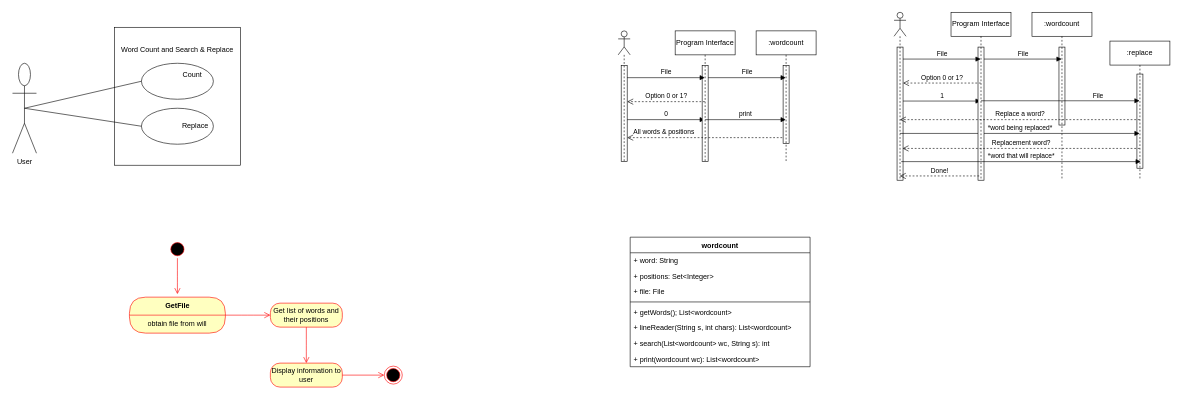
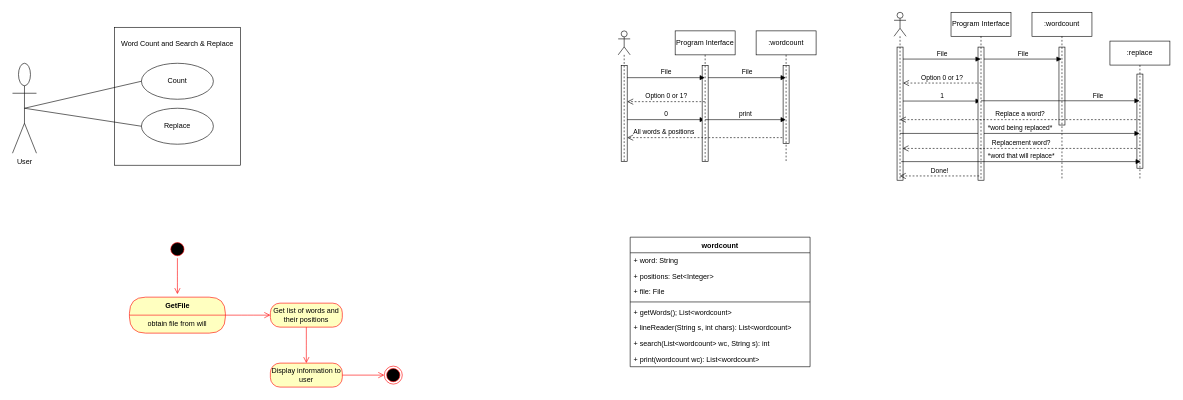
  <mxCell id="0" />
  <mxCell id="1" parent="0" />
  <mxCell id="2" value="" style="rounded=0;whiteSpace=wrap;html=1;" parent="1" vertex="1"><mxGeometry x="190" y="45" width="210" height="230" as="geometry" /></mxCell>
- <mxCell id="3" value="&lt;br&gt;Word Count and Search &amp;amp; Replace" style="text;html=1;strokeColor=none;fillColor=none;align=center;verticalAlign=middle;whiteSpace=wrap;rounded=0;" parent="1" vertex="1"><mxGeometry x="200" y="65" width="190" height="20" as="geometry" /></mxCell>
+ <mxCell id="3" value="&lt;br&gt;Word Count and Search &amp;amp; Replace" style="text;html=1;strokeColor=none;fillColor=none;align=center;verticalAlign=middle;whiteSpace=wrap;rounded=0;" parent="1" vertex="1"><mxGeometry x="200" y="55" width="190" height="20" as="geometry" /></mxCell>
  <mxCell id="4" value="" style="ellipse;whiteSpace=wrap;html=1;" parent="1" vertex="1"><mxGeometry x="235" y="105" width="120" height="60" as="geometry" /></mxCell>
- <mxCell id="5" value="Count" style="text;html=1;strokeColor=none;fillColor=none;align=center;verticalAlign=middle;whiteSpace=wrap;rounded=0;" parent="1" vertex="1"><mxGeometry x="300" y="115" width="40" height="20" as="geometry" /></mxCell>
+ <mxCell id="5" value="Count" style="text;html=1;strokeColor=none;fillColor=none;align=center;verticalAlign=middle;whiteSpace=wrap;rounded=0;" parent="1" vertex="1"><mxGeometry x="275" y="125" width="40" height="20" as="geometry" /></mxCell>
  <mxCell id="6" value="" style="ellipse;whiteSpace=wrap;html=1;" parent="1" vertex="1"><mxGeometry x="235" y="180" width="120" height="60" as="geometry" /></mxCell>
- <mxCell id="7" value="Replace" style="text;html=1;strokeColor=none;fillColor=none;align=center;verticalAlign=middle;whiteSpace=wrap;rounded=0;" parent="1" vertex="1"><mxGeometry x="305" y="200" width="40" height="20" as="geometry" /></mxCell>
+ <mxCell id="7" value="Replace" style="text;html=1;strokeColor=none;fillColor=none;align=center;verticalAlign=middle;whiteSpace=wrap;rounded=0;" parent="1" vertex="1"><mxGeometry x="275" y="200" width="40" height="20" as="geometry" /></mxCell>
  <mxCell id="8" style="rounded=0;orthogonalLoop=1;jettySize=auto;html=1;exitX=0.5;exitY=0.5;exitDx=0;exitDy=0;exitPerimeter=0;entryX=0;entryY=0.5;entryDx=0;entryDy=0;strokeColor=#000000;endArrow=none;endFill=0;" parent="1" source="10" target="4" edge="1"><mxGeometry relative="1" as="geometry" /></mxCell>
  <mxCell id="9" style="edgeStyle=none;rounded=0;orthogonalLoop=1;jettySize=auto;html=1;exitX=0.5;exitY=0.5;exitDx=0;exitDy=0;exitPerimeter=0;entryX=0;entryY=0.5;entryDx=0;entryDy=0;endArrow=none;endFill=0;strokeColor=#000000;" parent="1" source="10" target="6" edge="1"><mxGeometry relative="1" as="geometry" /></mxCell>
  <mxCell id="10" value="User" style="shape=umlActor;verticalLabelPosition=bottom;labelBackgroundColor=#ffffff;verticalAlign=top;html=1;outlineConnect=0;" parent="1" vertex="1"><mxGeometry x="20" y="105" width="40" height="150" as="geometry" /></mxCell>
  <mxCell id="11" value="" style="ellipse;html=1;shape=startState;fillColor=#000000;strokeColor=#ff0000;" parent="1" vertex="1"><mxGeometry x="280" y="400" width="30" height="30" as="geometry" /></mxCell>
  <mxCell id="12" value="" style="edgeStyle=orthogonalEdgeStyle;html=1;verticalAlign=bottom;endArrow=open;endSize=8;strokeColor=#ff0000;" parent="1" source="11" edge="1"><mxGeometry relative="1" as="geometry"><mxPoint x="295" y="490" as="targetPoint" /></mxGeometry></mxCell>
  <mxCell id="13" value="GetFile" style="swimlane;html=1;fontStyle=1;align=center;verticalAlign=middle;childLayout=stackLayout;horizontal=1;startSize=30;horizontalStack=0;resizeParent=0;resizeLast=1;container=0;fontColor=#000000;collapsible=0;rounded=1;arcSize=30;strokeColor=#ff0000;fillColor=#ffffc0;swimlaneFillColor=#ffffc0;dropTarget=0;" parent="1" vertex="1"><mxGeometry x="215" y="495" width="160" height="60" as="geometry" /></mxCell>
  <mxCell id="14" value="obtain file from will" style="text;html=1;strokeColor=none;fillColor=none;align=center;verticalAlign=middle;spacingLeft=4;spacingRight=4;whiteSpace=wrap;overflow=hidden;rotatable=0;fontColor=#000000;" parent="13" vertex="1"><mxGeometry y="30" width="160" height="30" as="geometry" /></mxCell>
  <mxCell id="15" value="" style="edgeStyle=orthogonalEdgeStyle;html=1;verticalAlign=bottom;endArrow=open;endSize=8;strokeColor=#ff0000;" parent="1" source="13" edge="1"><mxGeometry relative="1" as="geometry"><mxPoint x="450" y="525" as="targetPoint" /></mxGeometry></mxCell>
  <mxCell id="16" value="Get list of words and their positions" style="rounded=1;whiteSpace=wrap;html=1;arcSize=40;fontColor=#000000;fillColor=#ffffc0;strokeColor=#ff0000;" parent="1" vertex="1"><mxGeometry x="450" y="505" width="120" height="40" as="geometry" /></mxCell>
  <mxCell id="17" value="" style="edgeStyle=orthogonalEdgeStyle;html=1;verticalAlign=bottom;endArrow=open;endSize=8;strokeColor=#ff0000;" parent="1" source="16" edge="1"><mxGeometry relative="1" as="geometry"><mxPoint x="510" y="605" as="targetPoint" /></mxGeometry></mxCell>
  <mxCell id="18" value="Display information to user" style="rounded=1;whiteSpace=wrap;html=1;arcSize=40;fontColor=#000000;fillColor=#ffffc0;strokeColor=#ff0000;" parent="1" vertex="1"><mxGeometry x="450" y="605" width="120" height="40" as="geometry" /></mxCell>
  <mxCell id="19" value="" style="edgeStyle=orthogonalEdgeStyle;html=1;verticalAlign=bottom;endArrow=open;endSize=8;strokeColor=#ff0000;entryX=0;entryY=0.5;entryDx=0;entryDy=0;" parent="1" source="18" target="20" edge="1"><mxGeometry relative="1" as="geometry"><mxPoint x="510" y="705" as="targetPoint" /></mxGeometry></mxCell>
  <mxCell id="20" value="" style="ellipse;html=1;shape=endState;fillColor=#000000;strokeColor=#ff0000;" parent="1" vertex="1"><mxGeometry x="640" y="610" width="30" height="30" as="geometry" /></mxCell>
  <mxCell id="21" value="" style="html=1;points=[];perimeter=orthogonalPerimeter;" vertex="1" parent="1"><mxGeometry x="1035" y="109" width="10" height="160" as="geometry" /></mxCell>
  <mxCell id="22" value="" style="shape=umlLifeline;participant=umlActor;perimeter=lifelinePerimeter;whiteSpace=wrap;html=1;container=1;collapsible=0;recursiveResize=0;verticalAlign=top;spacingTop=36;labelBackgroundColor=#ffffff;outlineConnect=0;" vertex="1" parent="1"><mxGeometry x="1030" y="51" width="20" height="218" as="geometry" /></mxCell>
  <mxCell id="23" value="0" style="html=1;verticalAlign=bottom;endArrow=block;" edge="1" parent="22" target="25"><mxGeometry width="80" relative="1" as="geometry"><mxPoint x="15" y="148" as="sourcePoint" /><mxPoint x="95" y="148" as="targetPoint" /></mxGeometry></mxCell>
  <mxCell id="24" value="" style="html=1;points=[];perimeter=orthogonalPerimeter;" vertex="1" parent="1"><mxGeometry x="1170" y="109" width="10" height="160" as="geometry" /></mxCell>
  <mxCell id="25" value="Program Interface" style="shape=umlLifeline;perimeter=lifelinePerimeter;whiteSpace=wrap;html=1;container=1;collapsible=0;recursiveResize=0;outlineConnect=0;" vertex="1" parent="1"><mxGeometry x="1125" y="51" width="100" height="218" as="geometry" /></mxCell>
  <mxCell id="26" value="File" style="html=1;verticalAlign=bottom;endArrow=block;" edge="1" parent="1" target="25"><mxGeometry width="80" relative="1" as="geometry"><mxPoint x="1045" y="129" as="sourcePoint" /><mxPoint x="1125" y="129" as="targetPoint" /></mxGeometry></mxCell>
  <mxCell id="27" value="Option 0 or 1?" style="html=1;verticalAlign=bottom;endArrow=open;dashed=1;endSize=8;" edge="1" parent="1"><mxGeometry relative="1" as="geometry"><mxPoint x="1174.5" y="169" as="sourcePoint" /><mxPoint x="1045" y="169" as="targetPoint" /></mxGeometry></mxCell>
  <mxCell id="28" value="All words &amp;amp; positions" style="html=1;verticalAlign=bottom;endArrow=open;dashed=1;endSize=8;" edge="1" parent="1"><mxGeometry x="0.546" relative="1" as="geometry"><mxPoint x="1309.5" y="229" as="sourcePoint" /><mxPoint x="1045" y="229" as="targetPoint" /><mxPoint as="offset" /></mxGeometry></mxCell>
  <mxCell id="29" value="" style="html=1;points=[];perimeter=orthogonalPerimeter;" vertex="1" parent="1"><mxGeometry x="1895" y="123" width="10" height="157" as="geometry" /></mxCell>
  <mxCell id="30" value=":replace" style="shape=umlLifeline;perimeter=lifelinePerimeter;whiteSpace=wrap;html=1;container=1;collapsible=0;recursiveResize=0;outlineConnect=0;" vertex="1" parent="1"><mxGeometry x="1850" y="68" width="100" height="232" as="geometry" /></mxCell>
  <mxCell id="31" value="" style="html=1;points=[];perimeter=orthogonalPerimeter;" vertex="1" parent="1"><mxGeometry x="1305" y="109" width="10" height="130" as="geometry" /></mxCell>
  <mxCell id="32" value=":wordcount" style="shape=umlLifeline;perimeter=lifelinePerimeter;whiteSpace=wrap;html=1;container=1;collapsible=0;recursiveResize=0;outlineConnect=0;" vertex="1" parent="1"><mxGeometry x="1260" y="51" width="100" height="218" as="geometry" /></mxCell>
  <mxCell id="33" value="File" style="html=1;verticalAlign=bottom;endArrow=block;" edge="1" parent="1" target="32"><mxGeometry width="80" relative="1" as="geometry"><mxPoint x="1180" y="129" as="sourcePoint" /><mxPoint x="1260" y="129" as="targetPoint" /></mxGeometry></mxCell>
  <mxCell id="34" value="print" style="html=1;verticalAlign=bottom;endArrow=block;exitX=0.5;exitY=0.679;exitDx=0;exitDy=0;exitPerimeter=0;" edge="1" parent="1" source="25" target="32"><mxGeometry width="80" relative="1" as="geometry"><mxPoint x="1185" y="199" as="sourcePoint" /><mxPoint x="1265" y="199" as="targetPoint" /></mxGeometry></mxCell>
  <mxCell id="35" value="" style="html=1;points=[];perimeter=orthogonalPerimeter;" vertex="1" parent="1"><mxGeometry x="1495" y="78" width="10" height="222" as="geometry" /></mxCell>
  <mxCell id="36" value="" style="shape=umlLifeline;participant=umlActor;perimeter=lifelinePerimeter;whiteSpace=wrap;html=1;container=1;collapsible=0;recursiveResize=0;verticalAlign=top;spacingTop=36;labelBackgroundColor=#ffffff;outlineConnect=0;" vertex="1" parent="1"><mxGeometry x="1490" y="20" width="20" height="280" as="geometry" /></mxCell>
  <mxCell id="37" value="1" style="html=1;verticalAlign=bottom;endArrow=block;" edge="1" parent="36" target="40"><mxGeometry width="80" relative="1" as="geometry"><mxPoint x="15" y="148" as="sourcePoint" /><mxPoint x="95" y="148" as="targetPoint" /></mxGeometry></mxCell>
  <mxCell id="38" value="*word being replaced*" style="html=1;verticalAlign=bottom;endArrow=block;" edge="1" parent="36"><mxGeometry width="80" relative="1" as="geometry"><mxPoint x="10" y="202" as="sourcePoint" /><mxPoint x="409.5" y="202" as="targetPoint" /></mxGeometry></mxCell>
  <mxCell id="39" value="" style="html=1;points=[];perimeter=orthogonalPerimeter;" vertex="1" parent="1"><mxGeometry x="1630" y="78" width="10" height="222" as="geometry" /></mxCell>
  <mxCell id="40" value="Program Interface" style="shape=umlLifeline;perimeter=lifelinePerimeter;whiteSpace=wrap;html=1;container=1;collapsible=0;recursiveResize=0;outlineConnect=0;" vertex="1" parent="1"><mxGeometry x="1585" y="20" width="100" height="280" as="geometry" /></mxCell>
  <mxCell id="41" value="File" style="html=1;verticalAlign=bottom;endArrow=block;" edge="1" parent="1" target="40"><mxGeometry width="80" relative="1" as="geometry"><mxPoint x="1505" y="98" as="sourcePoint" /><mxPoint x="1585" y="98" as="targetPoint" /></mxGeometry></mxCell>
  <mxCell id="42" value="Option 0 or 1?" style="html=1;verticalAlign=bottom;endArrow=open;dashed=1;endSize=8;" edge="1" parent="1"><mxGeometry relative="1" as="geometry"><mxPoint x="1634.5" y="138" as="sourcePoint" /><mxPoint x="1505" y="138" as="targetPoint" /></mxGeometry></mxCell>
  <mxCell id="43" value="" style="html=1;points=[];perimeter=orthogonalPerimeter;" vertex="1" parent="1"><mxGeometry x="1765" y="78" width="10" height="130" as="geometry" /></mxCell>
  <mxCell id="44" value=":wordcount" style="shape=umlLifeline;perimeter=lifelinePerimeter;whiteSpace=wrap;html=1;container=1;collapsible=0;recursiveResize=0;outlineConnect=0;" vertex="1" parent="1"><mxGeometry x="1720" y="20" width="100" height="280" as="geometry" /></mxCell>
  <mxCell id="45" value="File" style="html=1;verticalAlign=bottom;endArrow=block;" edge="1" parent="1" target="44"><mxGeometry width="80" relative="1" as="geometry"><mxPoint x="1640" y="98" as="sourcePoint" /><mxPoint x="1720" y="98" as="targetPoint" /></mxGeometry></mxCell>
  <mxCell id="46" value="File" style="html=1;verticalAlign=bottom;endArrow=block;exitX=0.5;exitY=0.679;exitDx=0;exitDy=0;exitPerimeter=0;" edge="1" parent="1"><mxGeometry x="0.474" width="80" relative="1" as="geometry"><mxPoint x="1635" y="167.54" as="sourcePoint" /><mxPoint x="1899.5" y="167.54" as="targetPoint" /><mxPoint as="offset" /></mxGeometry></mxCell>
  <mxCell id="47" value="Replace a word?" style="html=1;verticalAlign=bottom;endArrow=open;dashed=1;endSize=8;" edge="1" parent="1"><mxGeometry relative="1" as="geometry"><mxPoint x="1899.5" y="199" as="sourcePoint" /><mxPoint x="1499.81" y="199" as="targetPoint" /></mxGeometry></mxCell>
  <mxCell id="48" value="Replacement word?" style="html=1;verticalAlign=bottom;endArrow=open;dashed=1;endSize=8;" edge="1" parent="1" source="30"><mxGeometry relative="1" as="geometry"><mxPoint x="1634" y="247" as="sourcePoint" /><mxPoint x="1504.1" y="247" as="targetPoint" /></mxGeometry></mxCell>
  <mxCell id="49" value="*word that will replace*" style="html=1;verticalAlign=bottom;endArrow=block;" edge="1" parent="1"><mxGeometry width="80" relative="1" as="geometry"><mxPoint x="1502" y="269" as="sourcePoint" /><mxPoint x="1901.5" y="269" as="targetPoint" /></mxGeometry></mxCell>
  <mxCell id="50" value="Done!" style="html=1;verticalAlign=bottom;endArrow=open;dashed=1;endSize=8;exitX=0.195;exitY=0.968;exitDx=0;exitDy=0;exitPerimeter=0;" edge="1" parent="1" source="39" target="36"><mxGeometry relative="1" as="geometry"><mxPoint x="1610" y="290" as="sourcePoint" /><mxPoint x="1530" y="290" as="targetPoint" /></mxGeometry></mxCell>
  <mxCell id="51" value="wordcount" style="swimlane;fontStyle=1;align=center;verticalAlign=top;childLayout=stackLayout;horizontal=1;startSize=26;horizontalStack=0;resizeParent=1;resizeParentMax=0;resizeLast=0;collapsible=1;marginBottom=0;" vertex="1" parent="1"><mxGeometry x="1050" y="395" width="300" height="216" as="geometry" /></mxCell>
  <mxCell id="52" value="+ word: String" style="text;strokeColor=none;fillColor=none;align=left;verticalAlign=top;spacingLeft=4;spacingRight=4;overflow=hidden;rotatable=0;points=[[0,0.5],[1,0.5]];portConstraint=eastwest;" vertex="1" parent="51"><mxGeometry y="26" width="300" height="26" as="geometry" /></mxCell>
  <mxCell id="53" value="+ positions: Set&lt;Integer&gt;" style="text;strokeColor=none;fillColor=none;align=left;verticalAlign=top;spacingLeft=4;spacingRight=4;overflow=hidden;rotatable=0;points=[[0,0.5],[1,0.5]];portConstraint=eastwest;" vertex="1" parent="51"><mxGeometry y="52" width="300" height="26" as="geometry" /></mxCell>
  <mxCell id="54" value="+ file: File" style="text;strokeColor=none;fillColor=none;align=left;verticalAlign=top;spacingLeft=4;spacingRight=4;overflow=hidden;rotatable=0;points=[[0,0.5],[1,0.5]];portConstraint=eastwest;" vertex="1" parent="51"><mxGeometry y="78" width="300" height="26" as="geometry" /></mxCell>
  <mxCell id="55" value="" style="line;strokeWidth=1;fillColor=none;align=left;verticalAlign=middle;spacingTop=-1;spacingLeft=3;spacingRight=3;rotatable=0;labelPosition=right;points=[];portConstraint=eastwest;" vertex="1" parent="51"><mxGeometry y="104" width="300" height="8" as="geometry" /></mxCell>
  <mxCell id="56" value="+ getWords(); List&lt;wordcount&gt;" style="text;strokeColor=none;fillColor=none;align=left;verticalAlign=top;spacingLeft=4;spacingRight=4;overflow=hidden;rotatable=0;points=[[0,0.5],[1,0.5]];portConstraint=eastwest;" vertex="1" parent="51"><mxGeometry y="112" width="300" height="26" as="geometry" /></mxCell>
  <mxCell id="57" value="+ lineReader(String s, int chars): List&lt;wordcount&gt;" style="text;strokeColor=none;fillColor=none;align=left;verticalAlign=top;spacingLeft=4;spacingRight=4;overflow=hidden;rotatable=0;points=[[0,0.5],[1,0.5]];portConstraint=eastwest;" vertex="1" parent="51"><mxGeometry y="138" width="300" height="26" as="geometry" /></mxCell>
  <mxCell id="58" value="+ search(List&lt;wordcount&gt; wc, String s): int" style="text;strokeColor=none;fillColor=none;align=left;verticalAlign=top;spacingLeft=4;spacingRight=4;overflow=hidden;rotatable=0;points=[[0,0.5],[1,0.5]];portConstraint=eastwest;" vertex="1" parent="51"><mxGeometry y="164" width="300" height="26" as="geometry" /></mxCell>
  <mxCell id="59" value="+ print(wordcount wc): List&lt;wordcount&gt;" style="text;strokeColor=none;fillColor=none;align=left;verticalAlign=top;spacingLeft=4;spacingRight=4;overflow=hidden;rotatable=0;points=[[0,0.5],[1,0.5]];portConstraint=eastwest;" vertex="1" parent="51"><mxGeometry y="190" width="300" height="26" as="geometry" /></mxCell>
